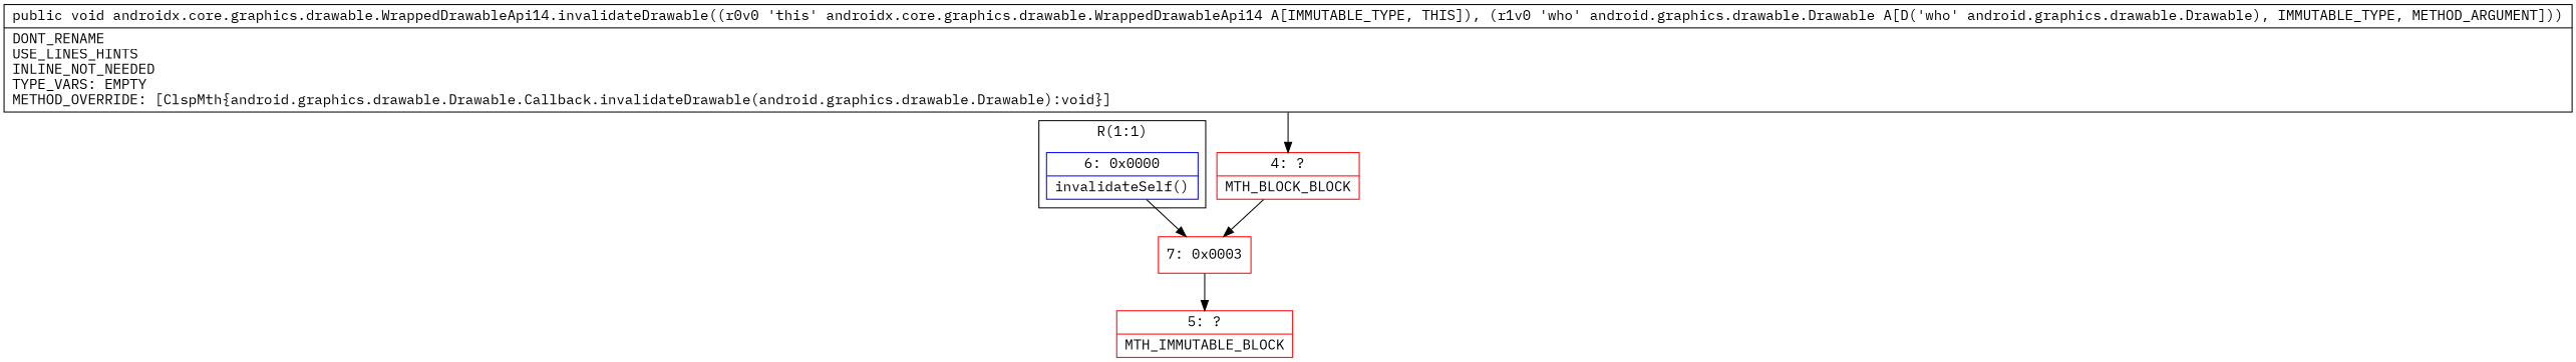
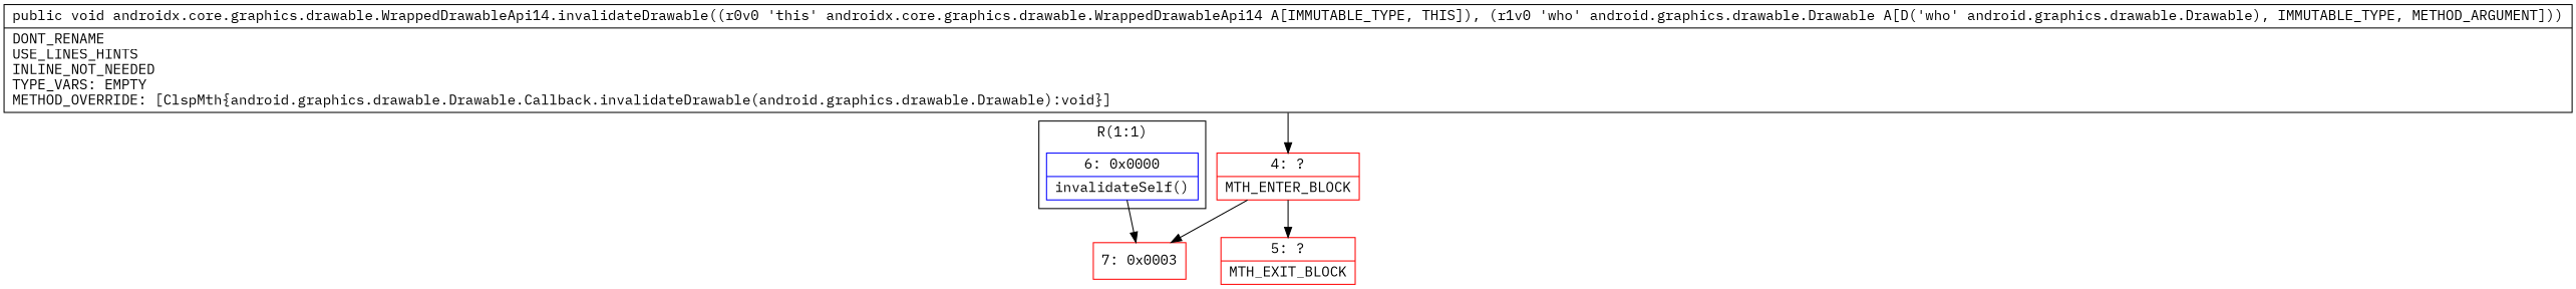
  digraph {
    fontname="IBM Plex Mono"
    node [color=red fontname="IBM Plex Mono" shape=record]
    edge [fontname="IBM Plex Mono"]
    n1 [color=blue label="{6\:\ 0x0000|invalidateSelf()\l}"]
    n2 [label="{7\:\ 0x0003}"]
-   n3 [label="{5\:\ ?|MTH_IMMUTABLE_BLOCK\l}"]
-   n4 [label="{4\:\ ?|MTH_BLOCK_BLOCK\l}"]
+   n3 [label="{5\:\ ?|MTH_EXIT_BLOCK\l}"]
+   n4 [label="{4\:\ ?|MTH_ENTER_BLOCK\l}"]
    n5 [label="{public void androidx.core.graphics.drawable.WrappedDrawableApi14.invalidateDrawable((r0v0 'this' androidx.core.graphics.drawable.WrappedDrawableApi14 A[IMMUTABLE_TYPE, THIS]), (r1v0 'who' android.graphics.drawable.Drawable A[D('who' android.graphics.drawable.Drawable), IMMUTABLE_TYPE, METHOD_ARGUMENT]))  | DONT_RENAME\lUSE_LINES_HINTS\lINLINE_NOT_NEEDED\lTYPE_VARS: EMPTY\lMETHOD_OVERRIDE: [ClspMth\{android.graphics.drawable.Drawable.Callback.invalidateDrawable(android.graphics.drawable.Drawable):void\}]\l}" color=""]
    subgraph cluster_1 {
      label="R(1:1)"
      n1
    }
    n1 -> n2
-   n2 -> n3
+   n4 -> n3
    n4 -> n2
    n5 -> n4
  }
